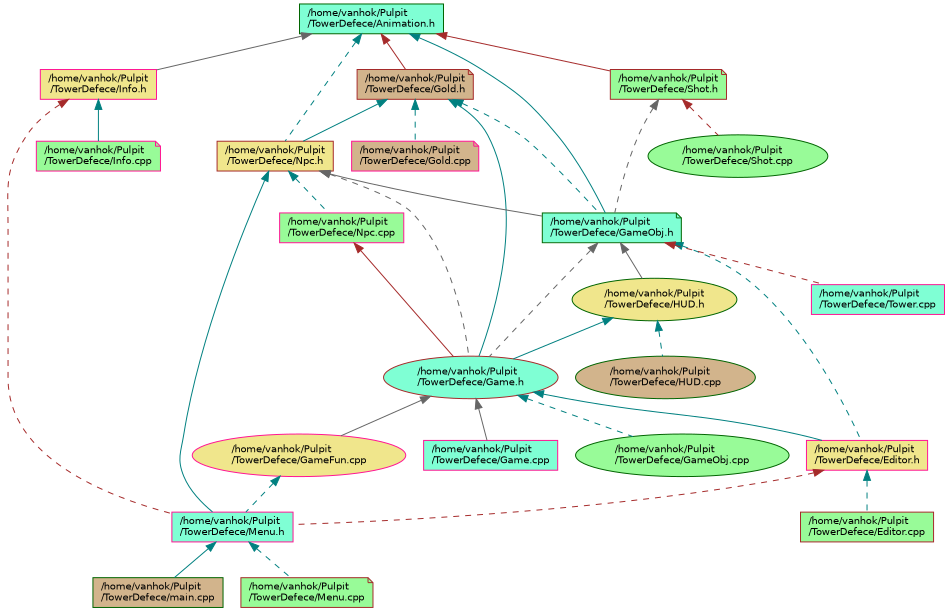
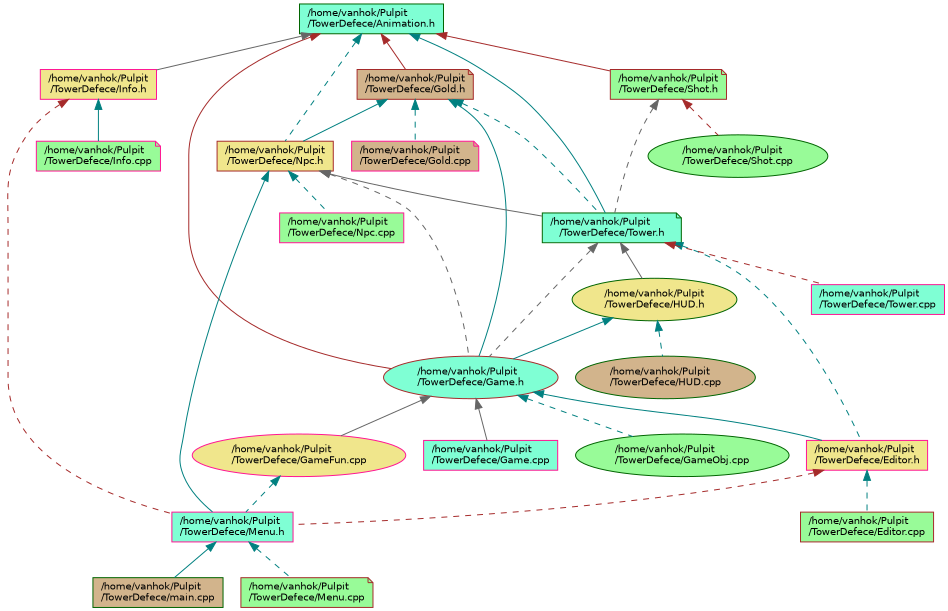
  digraph {
    node [color=deeppink fillcolor=palegreen fontname=Helvetica fontsize=10 shape=box style=filled]
    edge [color=teal dir=back fontname=Helvetica fontsize=10 labelfontname=Helvetica labelfontsize=10 style=dashed]
    n1 [color=darkgreen fillcolor=aquamarine fontcolor=black height=0.2 label="/home/vanhok/Pulpit\l/TowerDefece/Animation.h" width=0.4]
    n2 [color=brown height=0.2 label="/home/vanhok/Pulpit\l/TowerDefece/Shot.h" shape=note width=0.4]
-   n3 [color=darkgreen fillcolor=aquamarine height=0.2 label="/home/vanhok/Pulpit\l/TowerDefece/GameObj.h" shape=note width=0.4]
+   n3 [color=darkgreen fillcolor=aquamarine height=0.2 label="/home/vanhok/Pulpit\l/TowerDefece/Tower.h" shape=note width=0.4]
    n4 [color=brown fillcolor=aquamarine height=0.2 label="/home/vanhok/Pulpit\l/TowerDefece/Game.h" shape=ellipse width=0.4]
    n5 [color=brown fillcolor=tan height=0.2 label="/home/vanhok/Pulpit\l/TowerDefece/Gold.h" shape=note width=0.4]
    n6 [color=brown fillcolor=khaki height=0.2 label="/home/vanhok/Pulpit\l/TowerDefece/Npc.h" width=0.4]
    n7 [fillcolor=khaki height=0.2 label="/home/vanhok/Pulpit\l/TowerDefece/Info.h" width=0.4]
    n8 [color=darkgreen height=0.2 label="/home/vanhok/Pulpit\l/TowerDefece/Shot.cpp" shape=ellipse width=0.4]
    n9 [color=darkgreen fillcolor=khaki height=0.2 label="/home/vanhok/Pulpit\l/TowerDefece/HUD.h" shape=ellipse width=0.4]
    n10 [fillcolor=khaki height=0.2 label="/home/vanhok/Pulpit\l/TowerDefece/Editor.h" width=0.4]
    n11 [fillcolor=aquamarine height=0.2 label="/home/vanhok/Pulpit\l/TowerDefece/Tower.cpp" width=0.4]
    n12 [fillcolor=aquamarine height=0.2 label="/home/vanhok/Pulpit\l/TowerDefece/Game.cpp" width=0.4]
    n13 [fillcolor=khaki height=0.2 label="/home/vanhok/Pulpit\l/TowerDefece/GameFun.cpp" shape=ellipse width=0.4]
    n14 [color=darkgreen height=0.2 label="/home/vanhok/Pulpit\l/TowerDefece/GameObj.cpp" shape=ellipse width=0.4]
    n15 [fillcolor=tan height=0.2 label="/home/vanhok/Pulpit\l/TowerDefece/Gold.cpp" shape=note width=0.4]
    n16 [fillcolor=aquamarine height=0.2 label="/home/vanhok/Pulpit\l/TowerDefece/Menu.h" width=0.4]
    n17 [height=0.2 label="/home/vanhok/Pulpit\l/TowerDefece/Npc.cpp" width=0.4]
    n18 [height=0.2 label="/home/vanhok/Pulpit\l/TowerDefece/Info.cpp" shape=note width=0.4]
    n19 [color=darkgreen fillcolor=tan height=0.2 label="/home/vanhok/Pulpit\l/TowerDefece/HUD.cpp" shape=ellipse width=0.4]
    n20 [color=brown height=0.2 label="/home/vanhok/Pulpit\l/TowerDefece/Editor.cpp" width=0.4]
    n21 [color=darkgreen fillcolor=tan height=0.2 label="/home/vanhok/Pulpit\l/TowerDefece/main.cpp" width=0.4]
    n22 [color=brown height=0.2 label="/home/vanhok/Pulpit\l/TowerDefece/Menu.cpp" shape=note width=0.4]
    n1 -> n2 [color=brown style=solid]
    n1 -> n3 [style=solid]
-   n17 -> n4 [color=brown style=solid]
+   n1 -> n4 [color=brown style=solid]
    n1 -> n5 [color=brown style=solid]
    n1 -> n6
    n1 -> n7 [color=gray40 style=solid]
    n2 -> n3 [color=gray40]
    n2 -> n8 [color=brown]
    n3 -> n4 [color=gray40]
    n3 -> n9 [color=gray40 style=solid]
    n3 -> n10
    n3 -> n11 [color=brown]
    n4 -> n10 [style=solid]
    n4 -> n12 [color=gray40 style=solid]
    n4 -> n13 [color=gray40 style=solid]
    n4 -> n14
    n5 -> n3
    n5 -> n4 [style=solid]
    n5 -> n6 [style=solid]
    n5 -> n15
    n6 -> n3 [color=gray40 style=solid]
    n6 -> n4 [color=gray40]
    n6 -> n16 [style=solid]
    n6 -> n17
    n7 -> n16 [color=brown]
    n7 -> n18 [style=solid]
    n9 -> n4 [style=solid]
    n9 -> n19
    n10 -> n16 [color=brown]
    n10 -> n20
    n13 -> n16
    n16 -> n21 [style=solid]
    n16 -> n22
  }
